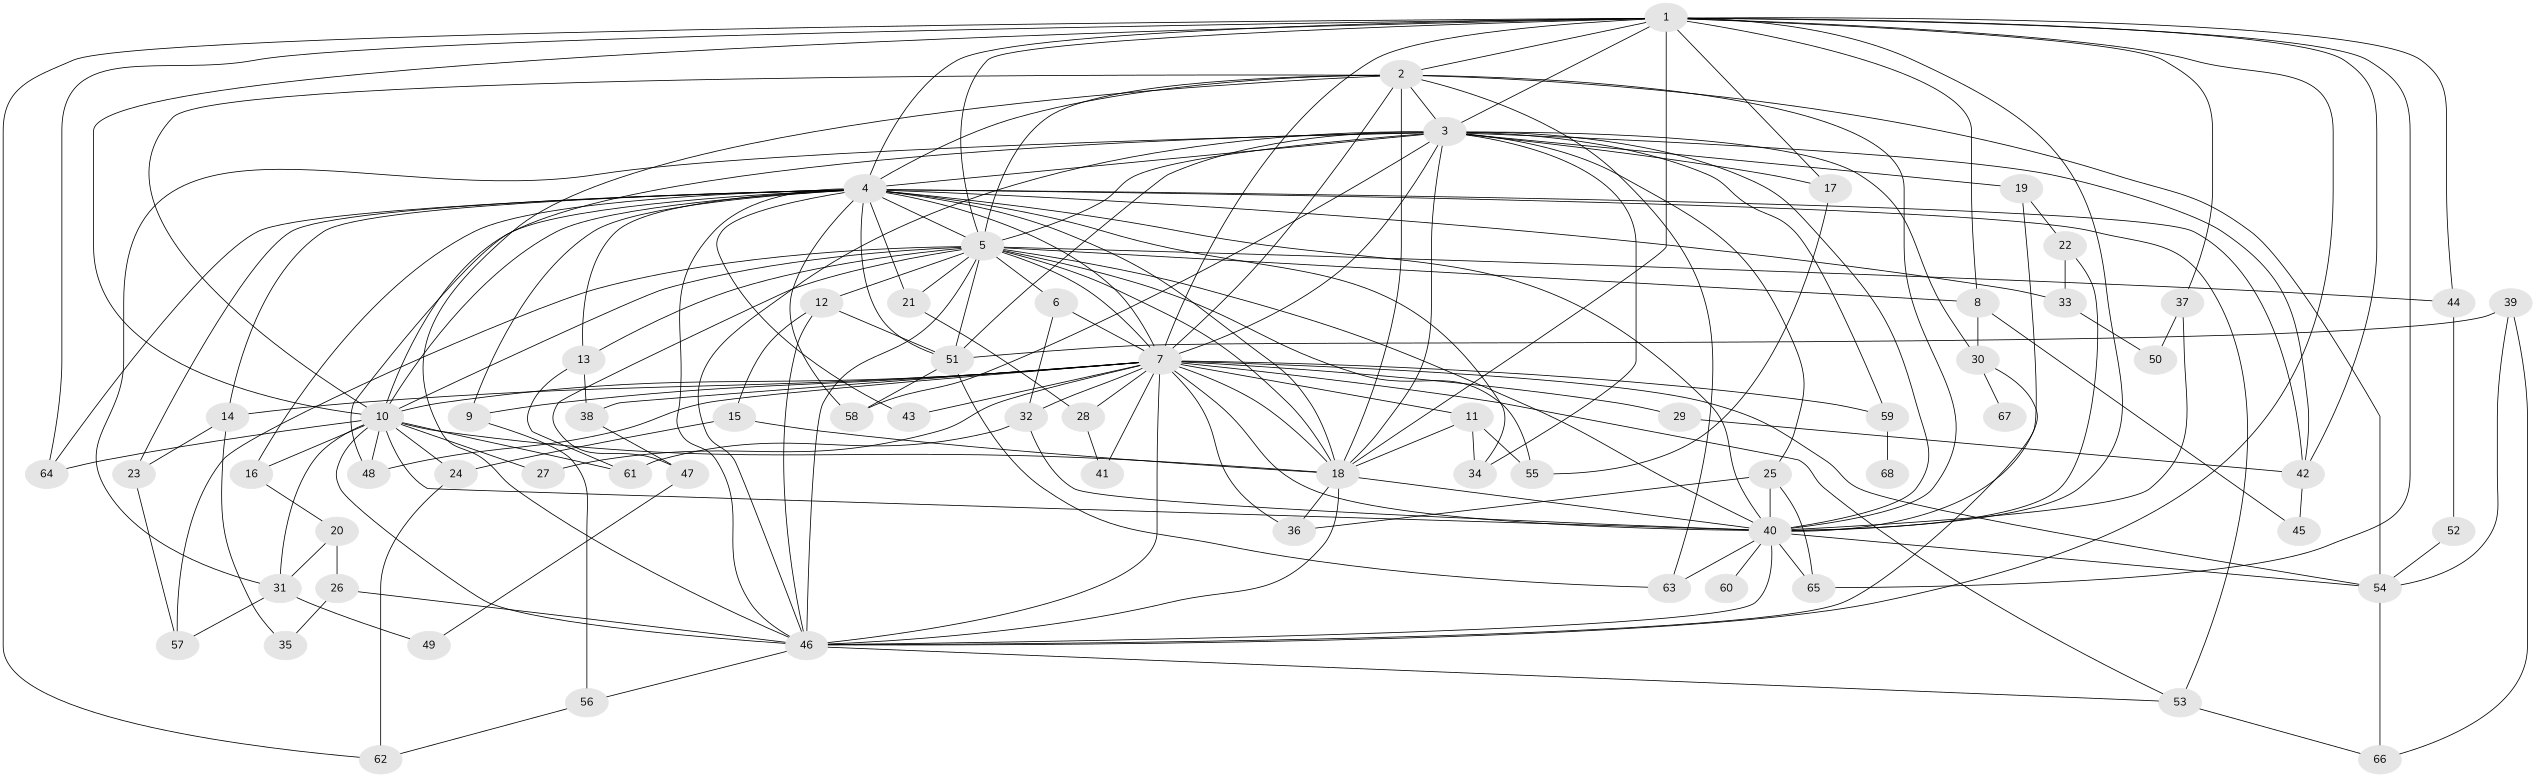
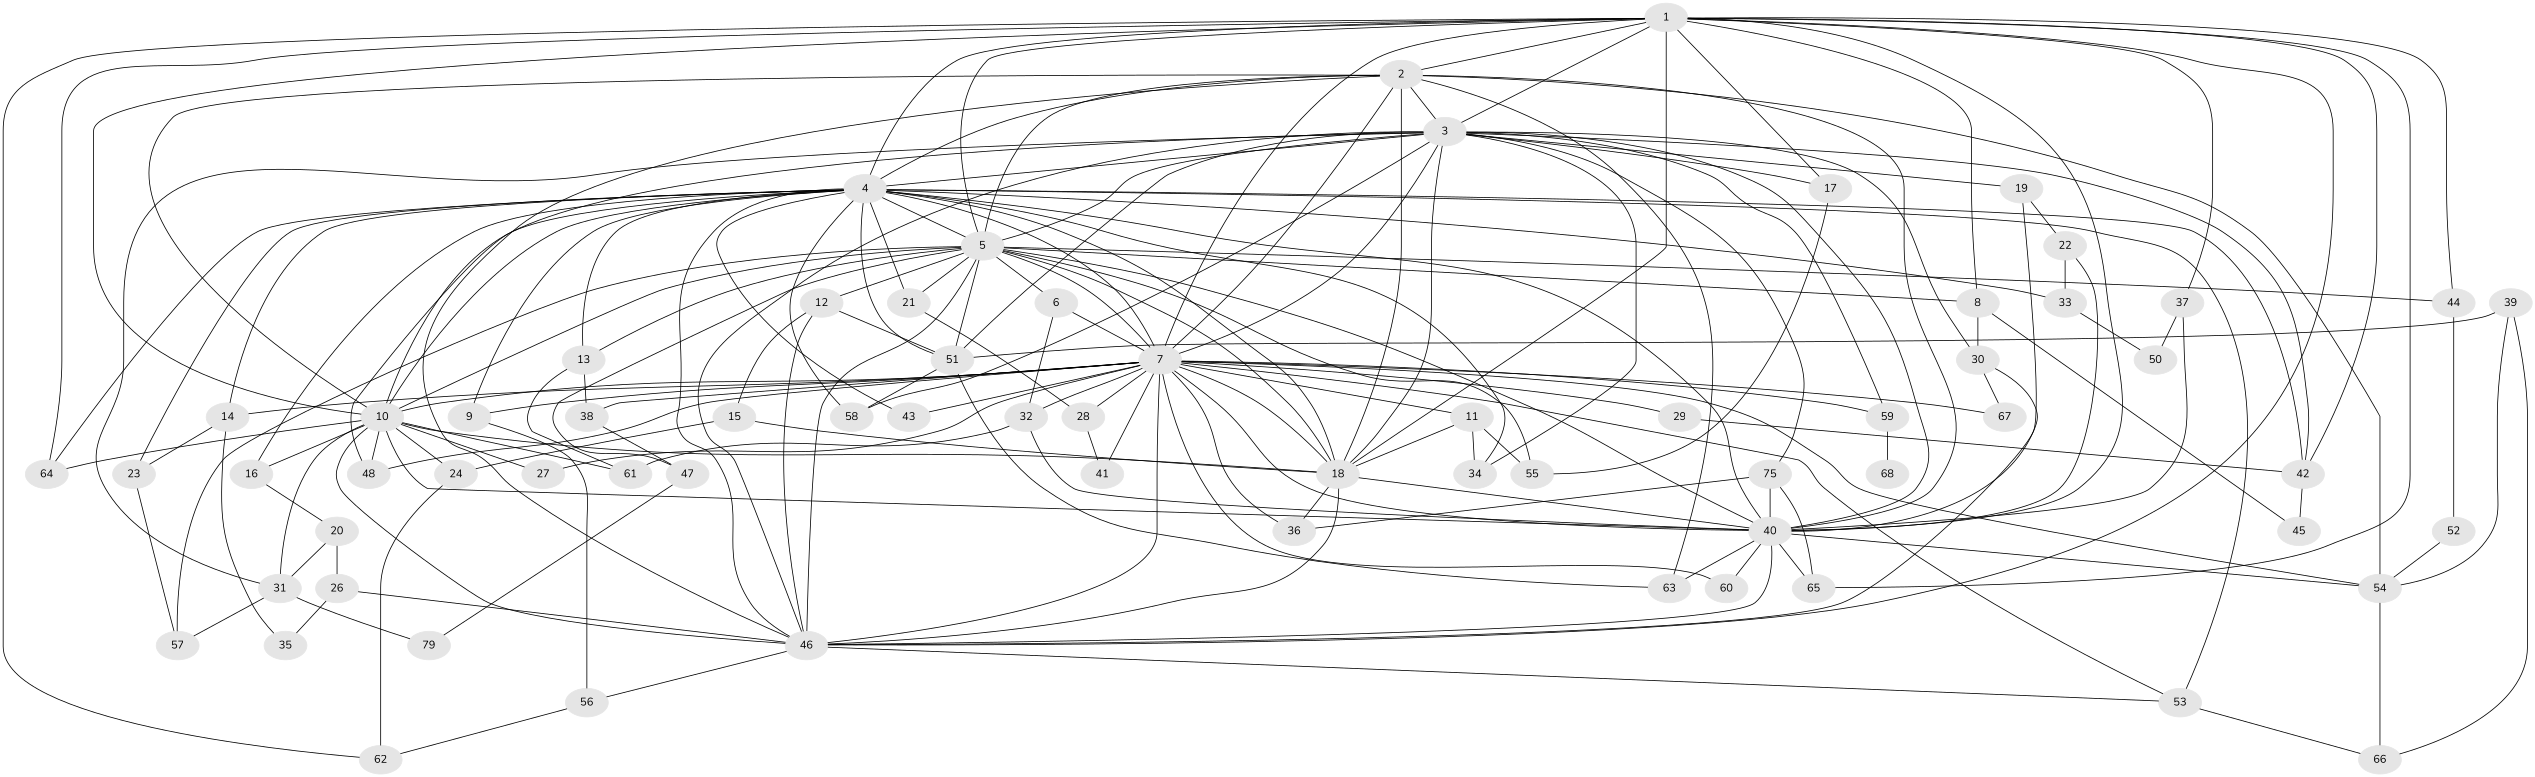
  graph {
    fontname=Nunito
    node [color=gray90 fontname=Nunito style=filled]
    edge [fontname=Nunito weight=1.0]
    1
    2
    3
    4
    5
    7
    8
    10
    17
    18
    37
    40
    42
    44
    46
    62
    64
    65
    54
    63
    34
    19
-   25
+   25 [label=75]
    30
    31
    51
    58
    59
    9
    13
    14
    16
    21
    23
    33
    43
    48
    53
    6
    12
    47
    55
    57
    32
    11
    27
    28
    29
    36
    38
    41
    60
    67
    45
    24
    61
    50
    52
    56
    66
    22
-   49
+   49 [label=79]
    68
    35
    20
    15
    26
    39
    1 -- 2
    1 -- 3
    1 -- 4
    1 -- 5
    1 -- 7
    1 -- 8
    1 -- 10
    1 -- 17
    1 -- 18
    1 -- 37
    1 -- 40
    1 -- 42
    1 -- 44
    1 -- 46
    1 -- 62
    1 -- 64
    1 -- 65
    2 -- 3
    2 -- 4
    2 -- 5
    2 -- 7
    2 -- 10
    2 -- 18
    2 -- 40
    2 -- 46
    2 -- 54
    2 -- 63
    3 -- 4
    3 -- 5
    3 -- 7
    3 -- 10
    3 -- 17
    3 -- 18
    3 -- 40
    3 -- 42
    3 -- 46 [weight=2.0]
    3 -- 34
    3 -- 19
    3 -- 25
    3 -- 30
    3 -- 31
    3 -- 51
    3 -- 58
    3 -- 59
    4 -- 5
    4 -- 7 [weight=2.0]
    4 -- 10 [weight=2.0]
    4 -- 18
    4 -- 40
    4 -- 42
    4 -- 46
    4 -- 64
    4 -- 34
    4 -- 51
    4 -- 58
    4 -- 9
    4 -- 13
    4 -- 14
    4 -- 16 [weight=2.0]
    4 -- 21
    4 -- 23
    4 -- 33
    4 -- 43
    4 -- 48
    4 -- 53
    5 -- 7
    5 -- 8
    5 -- 10
    5 -- 18
    5 -- 40
    5 -- 44
    5 -- 46
    5 -- 51
    5 -- 13
    5 -- 21
    5 -- 6
    5 -- 12
    5 -- 47
    5 -- 55
    5 -- 57
    7 -- 10
    7 -- 18
    7 -- 40
    7 -- 46
    7 -- 54
    7 -- 59
    7 -- 9
    7 -- 14
    7 -- 43
    7 -- 48
    7 -- 53
    7 -- 32
    7 -- 11
    7 -- 27
    7 -- 28 [weight=2.0]
    7 -- 29
    7 -- 36
    7 -- 38
    7 -- 41
+   7 -- 60
+   7 -- 67
    8 -- 30
    8 -- 45
    10 -- 18
    10 -- 40
    10 -- 46
    10 -- 64
    10 -- 31
    10 -- 16
    10 -- 48
    10 -- 27
    10 -- 24
    10 -- 61
    17 -- 55
    18 -- 40 [weight=2.0]
    18 -- 46 [weight=2.0]
    18 -- 36
    37 -- 40
    37 -- 50
    40 -- 46
    40 -- 65
    40 -- 54
    40 -- 63
    40 -- 60
    42 -- 45
    44 -- 52
    46 -- 53
    46 -- 56
    54 -- 66
    19 -- 40
    19 -- 22
    25 -- 40 [weight=2.0]
    25 -- 65
    25 -- 36
    30 -- 46
    30 -- 67
    31 -- 57
    31 -- 49
    51 -- 63
    51 -- 58
    59 -- 68
    9 -- 56
    13 -- 38
    13 -- 61
    14 -- 23
    14 -- 35
    16 -- 20
    21 -- 28
    23 -- 57
    33 -- 50
    53 -- 66
    6 -- 7
    6 -- 32
    12 -- 46
    12 -- 51
    12 -- 15
    47 -- 49
    32 -- 40
    32 -- 61
    11 -- 18
    11 -- 34
    11 -- 55
    28 -- 41
    29 -- 42
    38 -- 47
    24 -- 62
    52 -- 54
    56 -- 62
    22 -- 40
    22 -- 33
    20 -- 31
    20 -- 26
    15 -- 18
    15 -- 24
    26 -- 46
    26 -- 35
    39 -- 54
    39 -- 51
    39 -- 66
  }
